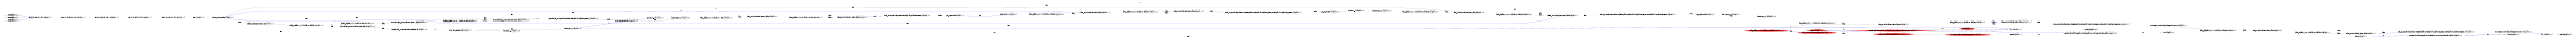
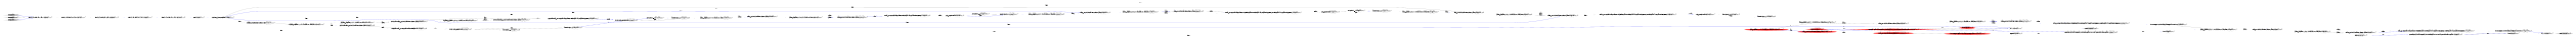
  digraph {
    rankdir=LR
    node [fillcolor=white shape=ellipse style=filled]
    edge [color=blue style=dashed]
    n1 [fillcolor=lightgray label="commit()@@@70@@@['0', '0', '1']"]
    n2 [label="Exception e@@@51@@@['0', '0', '1']" shape=diamond]
    n3 [label="!e.getMessage().equals(\"Invalid MergeStream - both substream comparators (sort) must be a superset of this stream's comparator.\")@@@52@@@['0', '0', '1']" shape=diamond]
    n4 [label="paramsA = mapParams(\"q\",\"id:(2 4 1)\",\"fl\",\"id,a_s,a_i,a_f\",\"sort\",\"a_f asc,a_i desc\")@@@57@@@['0', '0', '1']"]
    n5 [label="throw e@@@53@@@['0', '0', '1']"]
    n6 [label="mstream = new MergeStream(streamA,streamB,new MultipleFieldComparator(new FieldComparator(\"a_f\",ComparatorOrder.ASCENDING),new FieldComparator(\"a_i\",ComparatorOrder.DESCENDING)))@@@48@@@['0', '0', '1']"]
    n7 [label="throw new Exception(\"Sorts did not match up and Exception was not not thrown.\")@@@49@@@['0', '0', '1']"]
    n8 [label="paramsA = mapParams(\"q\",\"id:(2 4 1)\",\"fl\",\"id,a_s,a_i,a_f\",\"sort\",\"a_f asc,a_i asc\")@@@27@@@['0', '0', '1']"]
    n9 [label="streamA = new CloudSolrStream(zkHost,\"collection1\",paramsA)@@@28@@@['0', '0', '1']"]
    n10 [label="paramsB = mapParams(\"q\",\"id:(0 3)\",\"fl\",\"id,a_s,a_i,a_f\",\"sort\",\"a_f asc,a_i asc\")@@@29@@@['0', '0', '1']"]
    n11 [label="mstream = new MergeStream(streamA,streamB,new MultipleFieldComparator(new FieldComparator(\"a_f\",ComparatorOrder.ASCENDING),new FieldComparator(\"a_i\",ComparatorOrder.ASCENDING)))@@@31@@@['0', '0', '1']"]
    n12 [fillcolor=red label="Exception e@@@23@@@['1', '0', '0']" shape=diamond]
    n13 [fillcolor=red label="!e.getMessage().equals(\"Invalid UniqueStream - substream comparator (sort) must be a superset of this stream's equalitor.\")@@@24@@@['1', '0', '0']" shape=diamond]
    n14 [fillcolor=red label="throw e@@@25@@@['1', '0', '0']"]
    n15 [label="del(\"*:*\")@@@17@@@['1', '1', '0']"]
    n16 [fillcolor=lightgray label="commit()@@@18@@@['1', '1', '0']"]
    n17 [label="throw new Exception(\"Sorts did not match up and Exception was not not thrown.\")@@@62@@@['0', '0', '1']"]
    n18 [label="del(\"*:*\")@@@69@@@['0', '0', '1']"]
    n19 [label="indexr(id,\"3\",\"a_s\",\"hello3\",\"a_i\",\"3\",\"a_f\",\"3\")@@@5@@@['1', '1', '1']"]
    n20 [label="indexr(id,\"4\",\"a_s\",\"hello4\",\"a_i\",\"4\",\"a_f\",\"4\")@@@6@@@['1', '1', '1']"]
    n21 [label="indexr(id,\"1\",\"a_s\",\"hello1\",\"a_i\",\"1\",\"a_f\",\"1\")@@@7@@@['1', '1', '1']"]
+   n22 [label="assert(tuples.size() == 5)@@@25@@@['0', '0', '1']"]
    n23 [label="assertOrder(tuples,4,3,2,1,0)@@@26@@@['0', '0', '1']"]
    n24 [label="paramsB = mapParams(\"q\",\"id:(0 2 3)\",\"fl\",\"id,a_s,a_i\",\"sort\",\"a_i desc\")@@@21@@@['0', '0', '1']"]
    n25 [label="streamB = new CloudSolrStream(zkHost,\"collection1\",paramsB)@@@22@@@['0', '0', '1']"]
    n26 [label="mstream = new MergeStream(streamA,streamB,new FieldComparator(\"a_i\",ComparatorOrder.DESCENDING))@@@23@@@['0', '0', '1']"]
    n27 [label="streamA = new CloudSolrStream(zkHost,\"collection1\",paramsA)@@@58@@@['0', '0', '1']"]
    n28 [label="mstream = new MergeStream(streamA,streamB,new MultipleFieldComparator(new FieldComparator(\"a_f\",ComparatorOrder.ASCENDING),new FieldComparator(\"a_i\",ComparatorOrder.DESCENDING)))@@@61@@@['0', '0', '1']"]
    n29 [label="paramsB = mapParams(\"q\",\"id:(0 3)\",\"fl\",\"id,a_s,a_i,a_f\",\"sort\",\"a_f asc,a_i asc\")@@@59@@@['0', '0', '1']"]
    n30 [label="Map paramsA = mapParams(\"q\",\"id:(4 1)\",\"fl\",\"id,a_s,a_i\",\"sort\",\"a_i asc\")@@@11@@@['0', '0', '1']"]
    n31 [label="CloudSolrStream streamA = new CloudSolrStream(zkHost,\"collection1\",paramsA)@@@12@@@['0', '0', '1']"]
    n32 [label="Map paramsB = mapParams(\"q\",\"id:(0 2 3)\",\"fl\",\"id,a_s,a_i\",\"sort\",\"a_i asc\")@@@13@@@['0', '0', '1']"]
    n33 [label="MergeStream mstream = new MergeStream(streamA,streamB,new FieldComparator(\"a_i\",ComparatorOrder.ASCENDING))@@@15@@@['0', '0', '1']"]
    n34 [label="Exception e@@@64@@@['0', '0', '1']" shape=diamond]
    n35 [label="!e.getMessage().equals(\"Invalid MergeStream - both substream comparators (sort) must be a superset of this stream's comparator.\")@@@65@@@['0', '0', '1']" shape=diamond]
    n36 [label="throw e@@@66@@@['0', '0', '1']"]
    n37 [label="assert(tuples.size() == 5)@@@41@@@['0', '0', '1']"]
    n38 [label="assertOrder(tuples,2,0,1,3,4)@@@42@@@['0', '0', '1']"]
    n39 [label="paramsA = mapParams(\"q\",\"id:(2 4 1)\",\"fl\",\"id,a_s,a_i,a_f\",\"sort\",\"a_f desc,a_i desc\")@@@44@@@['0', '0', '1']"]
    n40 [label="assertOrder(tuples,0,1,3,4)@@@16@@@['1', '1', '0']"]
    n41 [label="List<Tuple> tuples = getTuples(mstream)@@@16@@@['0', '0', '1']"]
    n42 [fillcolor=red label="params = mapParams(\"q\",\"*:*\",\"fl\",\"id,a_s,a_i,a_f\",\"sort\",\"a_f asc,a_i asc\")@@@18@@@['1', '0', '0']"]
    n43 [label="assert(tuples.size() == 5)@@@17@@@['0', '0', '1']"]
    n44 [label="assertOrder(tuples,0,1,2,3,4)@@@18@@@['0', '0', '1']"]
    n45 [fillcolor=red label="stream = new CloudSolrStream(zkHost,\"collection1\",params)@@@19@@@['1', '0', '0']"]
    n46 [label="streamB = new CloudSolrStream(zkHost,\"collection1\",paramsB)@@@60@@@['0', '0', '1']"]
    n47 [label="indexr(id,\"0\",\"a_s\",\"hello0\",\"a_i\",\"0\",\"a_f\",\"0\")@@@3@@@['1', '1', '1']"]
    n48 [label="indexr(id,\"2\",\"a_s\",\"hello2\",\"a_i\",\"2\",\"a_f\",\"0\")@@@4@@@['1', '1', '1']"]
    n49 [label="commit()@@@8@@@['1', '1', '1']"]
    n50 [label="String zkHost = zkServer.getZkAddress()@@@9@@@['1', '1', '1']"]
    n51 [label="streamB = new CloudSolrStream(zkHost,\"collection1\",paramsB)@@@38@@@['0', '0', '1']"]
    n52 [label="streamB = new CloudSolrStream(zkHost,\"collection1\",paramsB)@@@30@@@['0', '0', '1']"]
    n53 [label="streamFactory.withCollectionZkHost(\"collection1\",zkHost)@@@10@@@['1', '1', '1']"]
    n54 [label="streamA = new CloudSolrStream(zkHost,\"collection1\",paramsA)@@@45@@@['0', '0', '1']"]
    n55 [label="CloudSolrStream streamB = new CloudSolrStream(zkHost,\"collection1\",paramsB)@@@14@@@['0', '0', '1']"]
    n56 [label="streamA = new CloudSolrStream(zkHost,\"collection1\",paramsA)@@@36@@@['0', '0', '1']"]
    n57 [label="streamB = new CloudSolrStream(zkHost,\"collection1\",paramsB)@@@47@@@['0', '0', '1']"]
    n58 [label="streamA = new CloudSolrStream(zkHost,\"collection1\",paramsA)@@@20@@@['0', '0', '1']"]
    n59 [label="CloudSolrStream stream = new CloudSolrStream(zkHost,\"collection1\",params)@@@12@@@['1', '1', '0']"]
    n60 [label="paramsB = mapParams(\"q\",\"id:(0 3)\",\"fl\",\"id,a_s,a_i,a_f\",\"sort\",\"a_f asc,a_i desc\")@@@37@@@['0', '0', '1']"]
    n61 [label="mstream = new MergeStream(streamA,streamB,new MultipleFieldComparator(new FieldComparator(\"a_f\",ComparatorOrder.ASCENDING),new FieldComparator(\"a_i\",ComparatorOrder.DESCENDING)))@@@39@@@['0', '0', '1']"]
    n62 [label="tuples = getTuples(mstream)@@@32@@@['0', '0', '1']"]
    n63 [label="assertOrder(tuples,0,2,1,3,4)@@@34@@@['0', '0', '1']"]
    n64 [label="paramsA = mapParams(\"q\",\"id:(2 4 1)\",\"fl\",\"id,a_s,a_i,a_f\",\"sort\",\"a_f asc,a_i desc\")@@@35@@@['0', '0', '1']"]
    n65 [label="Map params = mapParams(\"q\",\"*:*\",\"fl\",\"id,a_s,a_i,a_f\",\"sort\",\"a_f asc,a_i asc\")@@@11@@@['1', '1', '0']"]
    n66 [label="tuples = getTuples(mstream)@@@40@@@['0', '0', '1']"]
    n67 [label="paramsB = mapParams(\"q\",\"id:(0 3)\",\"fl\",\"id,a_s,a_i,a_f\",\"sort\",\"a_f asc,a_i desc\")@@@46@@@['0', '0', '1']"]
    n68 [fillcolor=lightgray label="testUniqueStream['0', '1', '0']" shape=diamond]
    n69 [label="tuples = getTuples(mstream)@@@24@@@['0', '0', '1']"]
    n70 [label="UniqueStream ustream = new UniqueStream(stream,new FieldEqualitor(\"a_f\"))@@@13@@@['1', '1', '0']"]
    n71 [label="List<Tuple> tuples = getTuples(ustream)@@@14@@@['1', '1', '0']"]
    n72 [label="assert(tuples.size() == 4)@@@15@@@['1', '1', '0']"]
    n73 [label="assert(tuples.size() == 5)@@@33@@@['0', '0', '1']"]
    n74 [fillcolor=lightgray label="testUniqueStream['1', '0', '0']" shape=diamond]
    n75 [label="paramsA = mapParams(\"q\",\"id:(4 1)\",\"fl\",\"id,a_s,a_i\",\"sort\",\"a_i desc\")@@@19@@@['0', '0', '1']"]
    n76 [fillcolor=red label="ustream = new UniqueStream(stream,new FieldEqualitor(\"a_i\"))@@@20@@@['1', '0', '0']"]
    n77 [fillcolor=lightgray label="testMergeStream['0', '0', '1']" shape=diamond]
    n78 [fillcolor=red label="throw new Exception(\"Equalitors did not match but no excepion was thrown\")@@@21@@@['1', '0', '0']"]
    n2 -> n3 [color=gray40]
    n2 -> n3 [color=gray40 label=true]
    n3 -> n4
    n3 -> n5 [label=true style=solid]
    n3 -> n5 [style=solid]
    n4 -> n27 [color=gray40 label=paramsA]
    n4 -> n27 [color=gray40]
    n5 -> n4 [color=gray40 style=solid]
    n6 -> n7
    n7 -> n4 [color=gray40 style=bold]
    n8 -> n9 [label=paramsA]
    n8 -> n9 [color=gray40]
    n9 -> n10
    n9 -> n11 [color=gray40 label=streamA style=solid]
    n10 -> n52 [color=gray40 style=bold]
    n10 -> n52 [label=paramsB style=bold]
    n11 -> n62 [color=gray40 style=solid]
    n11 -> n62 [color=gray40 label=mstream style=solid]
    n12 -> n13 [style=bold]
    n12 -> n13 [label=true style=bold]
    n13 -> n3 [label=0 style=bold]
    n13 -> n14 [style=solid]
    n13 -> n14 [color=gray40 label=true style=bold]
    n13 -> n15 [color=gray40 style=bold]
    n14 -> n15 [style=bold]
    n15 -> n16 [style=solid]
    n17 -> n18 [style=bold]
    n18 -> n1 [color=gray40 style=bold]
    n19 -> n20
    n20 -> n21
    n21 -> n49 [style=solid]
+   n22 -> n23 [color=gray40 style=bold]
    n23 -> n8
    n24 -> n25 [style=bold]
    n24 -> n25 [label=paramsB]
    n25 -> n26 [style=bold]
    n25 -> n26 [color=gray40 label=streamB style=solid]
    n26 -> n69 [color=gray40 label=mstream style=solid]
    n26 -> n69 [color=gray40]
    n27 -> n28 [color=gray40 label=streamA]
    n27 -> n29 [color=gray40 style=solid]
    n28 -> n17 [color=gray40]
    n29 -> n46 [color=gray40 style=solid]
    n29 -> n46 [color=gray40 label=paramsB style=bold]
    n30 -> n31 [color=gray40 style=bold]
    n30 -> n31 [color=gray40 label=paramsA style=solid]
    n31 -> n32 [style=solid]
    n31 -> n33 [color=gray40 label=streamA style=bold]
    n32 -> n55 [color=gray40 label=paramsB style=bold]
    n32 -> n55 [color=gray40 style=solid]
    n33 -> n41 [style=solid]
    n33 -> n41 [label=mstream style=bold]
    n34 -> n35 [label=true]
    n34 -> n35 [style=bold]
    n35 -> n18 [style=solid]
    n35 -> n36 [style=bold]
    n35 -> n36 [color=gray40 label=true style=bold]
    n36 -> n18 [style=solid]
    n37 -> n38
    n38 -> n39 [color=gray40]
    n39 -> n54 [color=gray40 label=paramsA style=bold]
    n39 -> n54 [color=gray40]
    n40 -> n15 [style=bold]
    n40 -> n41 [label=0 style=bold]
    n40 -> n42 [color=gray40]
    n41 -> n43 [style=bold]
    n41 -> n44 [color=gray40 label=tuples style=bold]
    n42 -> n39 [color=gray40 label=0 style=bold]
    n42 -> n45 [color=gray40 label=params]
    n42 -> n45 [style=bold]
    n43 -> n44
    n44 -> n75 [color=gray40 style=solid]
    n45 -> n54 [color=gray40 label=0 style=solid]
    n45 -> n76 [color=gray40 style=solid]
    n45 -> n76 [color=gray40 label=stream]
    n46 -> n28 [label=streamB style=solid]
    n46 -> n28 [style=bold]
    n47 -> n48 [color=gray40]
    n48 -> n19 [color=gray40 style=solid]
    n49 -> n50
    n50 -> n9 [label=zkHost style=bold]
    n50 -> n25 [label=zkHost]
    n50 -> n27 [label=zkHost style=solid]
    n50 -> n31 [color=gray40 label=zkHost]
    n50 -> n45 [label=zkHost style=solid]
    n50 -> n46 [label=zkHost style=solid]
    n50 -> n51 [label=zkHost style=bold]
    n50 -> n52 [label=zkHost]
    n50 -> n53 [color=gray40 label=zkHost]
    n50 -> n53 [color=gray40 style=solid]
    n50 -> n54 [color=gray40 label=zkHost]
    n50 -> n55 [color=gray40 label=zkHost]
    n50 -> n56 [color=gray40 label=zkHost style=bold]
    n50 -> n57 [label=zkHost style=solid]
    n50 -> n58 [label=zkHost style=solid]
    n50 -> n59 [label=zkHost style=solid]
    n51 -> n61 [color=gray40]
    n51 -> n61 [label=streamB style=solid]
    n52 -> n11 [color=gray40 label=streamB style=bold]
    n52 -> n11
    n53 -> n30 [color=gray40]
    n53 -> n65 [color=gray40 style=bold]
    n54 -> n6 [label=streamA]
    n54 -> n67 [color=gray40 style=solid]
    n55 -> n33 [color=gray40]
    n55 -> n33 [color=gray40 label=streamB style=solid]
    n56 -> n60
    n56 -> n61 [color=gray40 label=streamA]
    n57 -> n6
    n57 -> n6 [label=streamB style=solid]
    n58 -> n24 [color=gray40 style=solid]
    n58 -> n26 [label=streamA]
    n59 -> n31 [label=0 style=solid]
    n59 -> n70 [color=gray40 style=bold]
    n59 -> n70 [color=gray40 label=stream style=solid]
    n60 -> n51
    n60 -> n51 [color=gray40 label=paramsB style=bold]
    n61 -> n66 [label=mstream style=bold]
    n61 -> n66
-   n66 -> n63 [label=tuples]
+   n62 -> n63 [label=tuples]
    n62 -> n73 [color=gray40 style=bold]
    n63 -> n64 [color=gray40 style=solid]
    n64 -> n56
    n64 -> n56 [label=paramsA style=solid]
    n65 -> n30 [label=0 style=solid]
    n65 -> n59 [color=gray40 label=params]
    n65 -> n59
    n66 -> n37 [color=gray40 style=solid]
    n66 -> n38 [color=gray40 label=tuples]
    n67 -> n57 [label=paramsB style=bold]
    n67 -> n57 [style=bold]
    n68 -> n47 [style=bold]
+   n69 -> n22 [style=solid]
    n69 -> n23 [label=tuples style=bold]
    n70 -> n71 [style=solid]
    n70 -> n71 [color=gray40 label=ustream style=solid]
    n71 -> n40 [color=gray40 label=tuples style=bold]
    n71 -> n72 [color=gray40 style=bold]
    n72 -> n40
    n73 -> n63 [style=bold]
    n74 -> n47 [color=gray40 style=bold]
    n75 -> n58 [label=paramsA style=solid]
    n75 -> n58 [style=solid]
    n76 -> n78 [color=gray40 style=bold]
    n77 -> n47 [style=bold]
    n78 -> n15 [color=gray40]
  }
